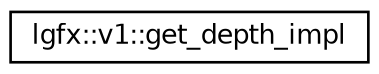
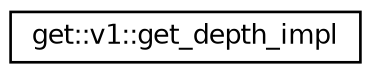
  digraph {
    rankdir=LR
-   n1 [color=black fillcolor=white fontname=Helvetica fontsize=10 height=0.2 label="lgfx::v1::get_depth_impl" shape=record style=filled width=0.4]
+   n1 [color=black fillcolor=white fontname=Helvetica fontsize=10 height=0.2 label="get::v1::get_depth_impl" shape=record style=filled width=0.4]
  }
